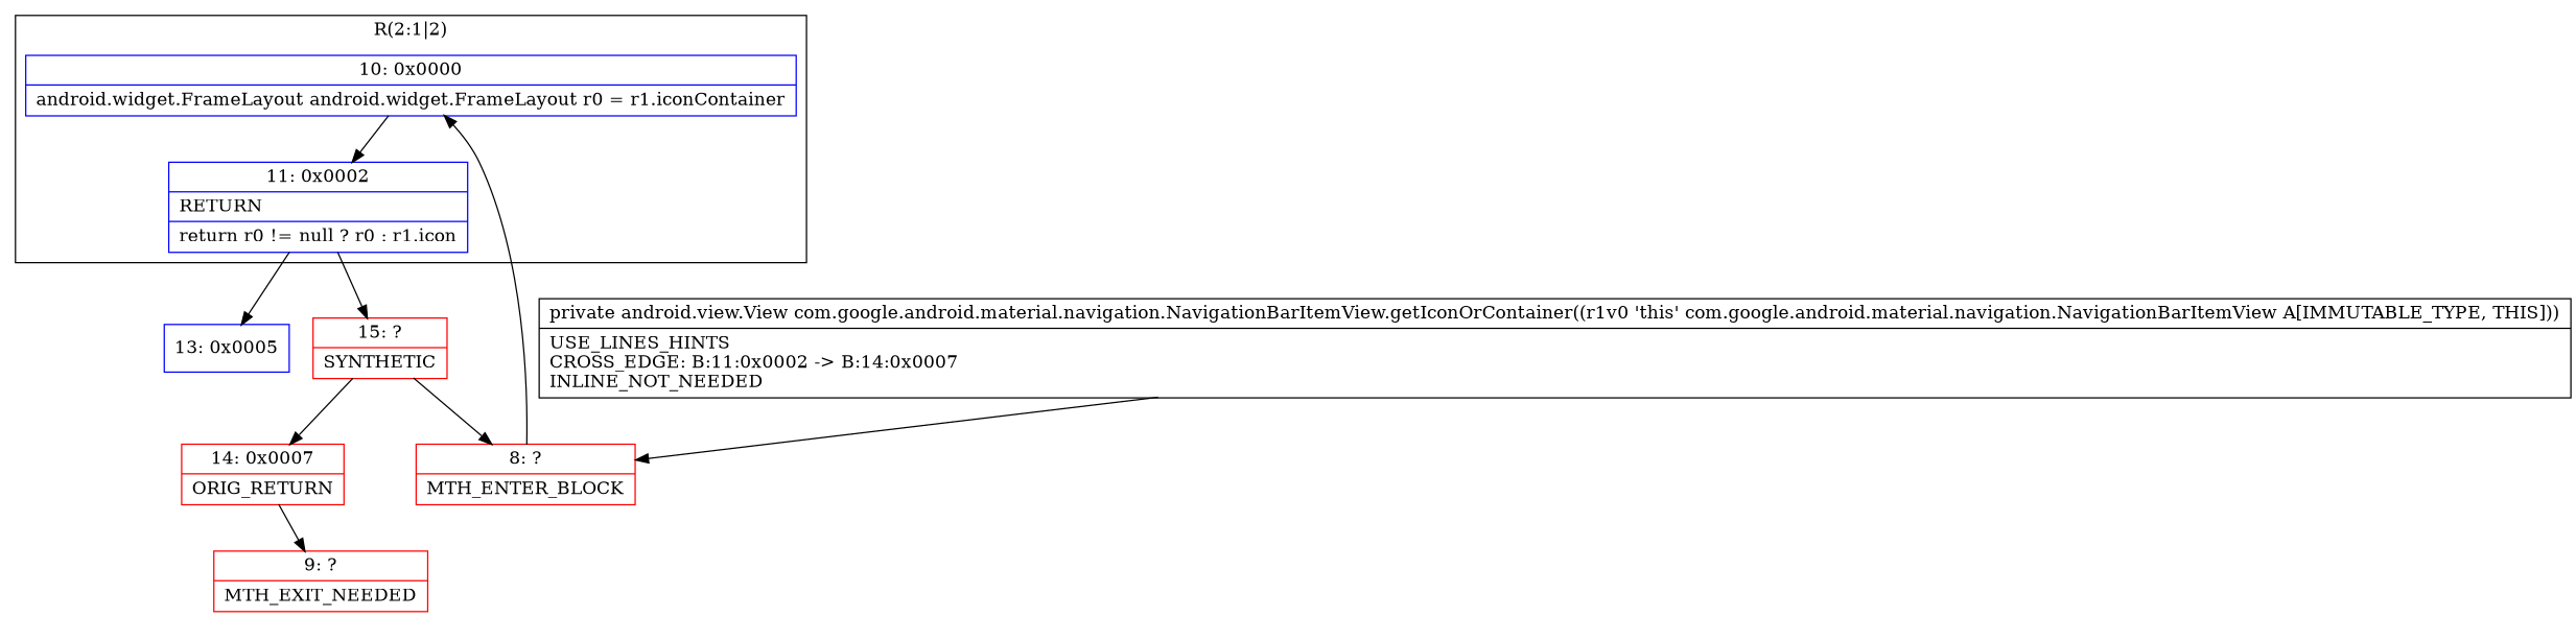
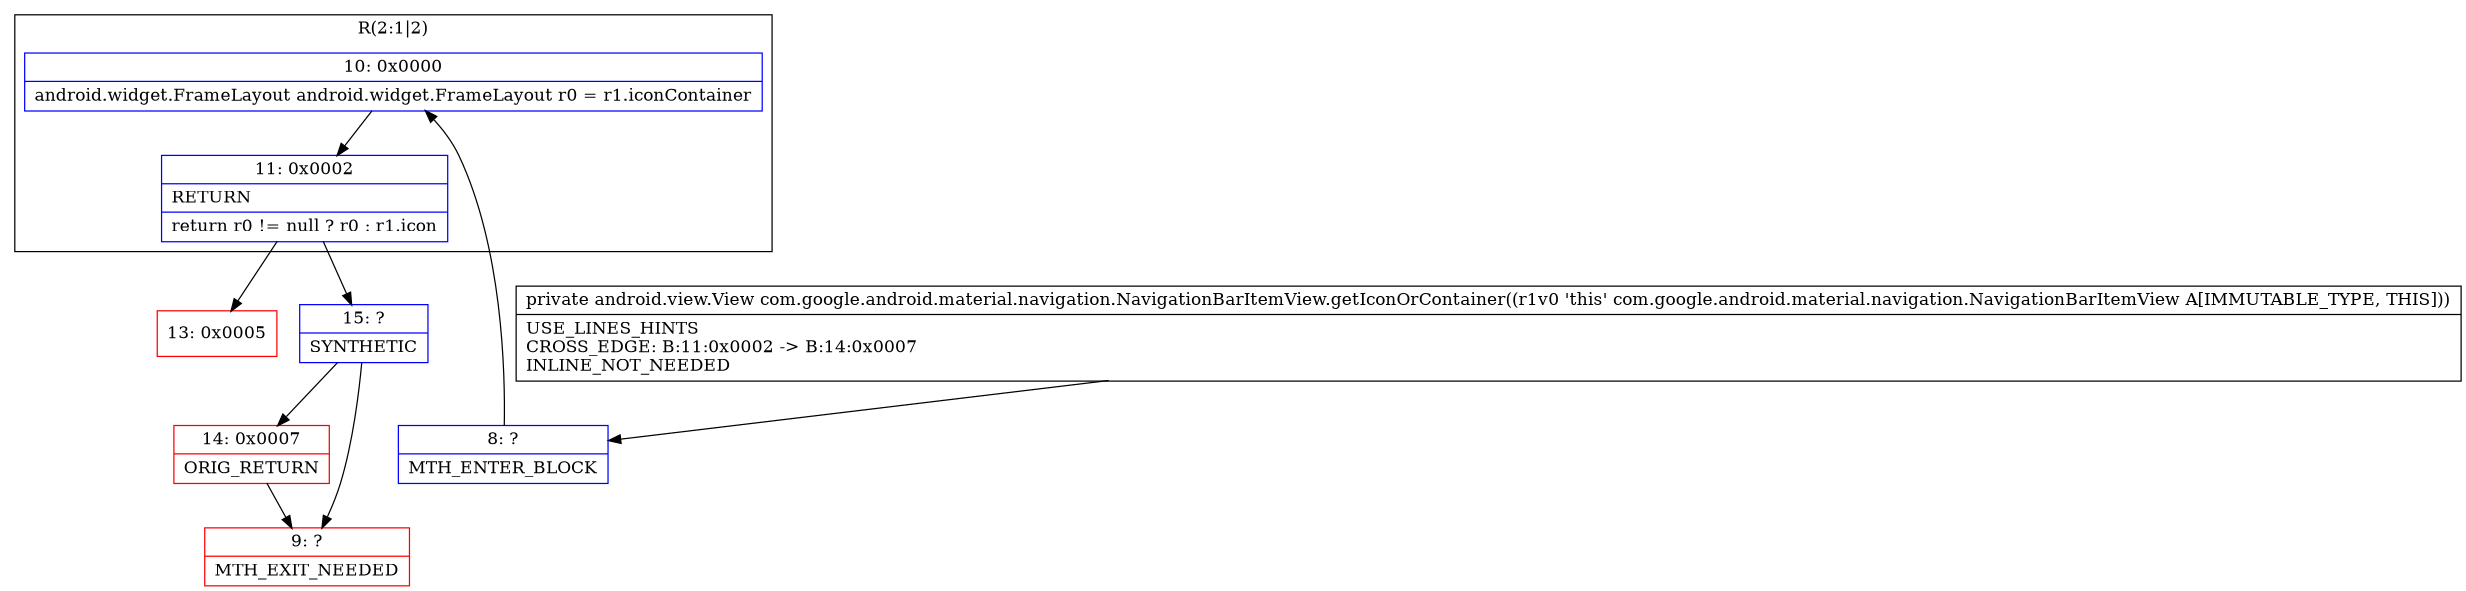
  digraph {
    node [color=red shape=record]
    n1 [color=blue label="{10\:\ 0x0000|android.widget.FrameLayout android.widget.FrameLayout r0 = r1.iconContainer\l}"]
    n2 [color=blue label="{11\:\ 0x0002|RETURN\l|return r0 != null ? r0 : r1.icon\l}"]
-   n3 [color=blue label="{13\:\ 0x0005}"]
-   n4 [label="{15\:\ ?|SYNTHETIC\l}"]
+   n3 [label="{13\:\ 0x0005}"]
+   n4 [color=blue label="{15\:\ ?|SYNTHETIC\l}"]
    n5 [label="{14\:\ 0x0007|ORIG_RETURN\l}"]
    n6 [label="{9\:\ ?|MTH_EXIT_NEEDED\l}"]
-   n7 [label="{8\:\ ?|MTH_ENTER_BLOCK\l}"]
+   n7 [color=blue label="{8\:\ ?|MTH_ENTER_BLOCK\l}"]
    n8 [label="{private android.view.View com.google.android.material.navigation.NavigationBarItemView.getIconOrContainer((r1v0 'this' com.google.android.material.navigation.NavigationBarItemView A[IMMUTABLE_TYPE, THIS]))  | USE_LINES_HINTS\lCROSS_EDGE: B:11:0x0002 \-\> B:14:0x0007\lINLINE_NOT_NEEDED\l}" color=""]
    subgraph cluster_1 {
      label="R(2:1|2)"
      n1
      n2
    }
    n1 -> n2
    n2 -> n3
    n2 -> n4
    n4 -> n5
-   n4 -> n7
+   n4 -> n6
    n5 -> n6
    n7 -> n1
    n8 -> n7
  }
